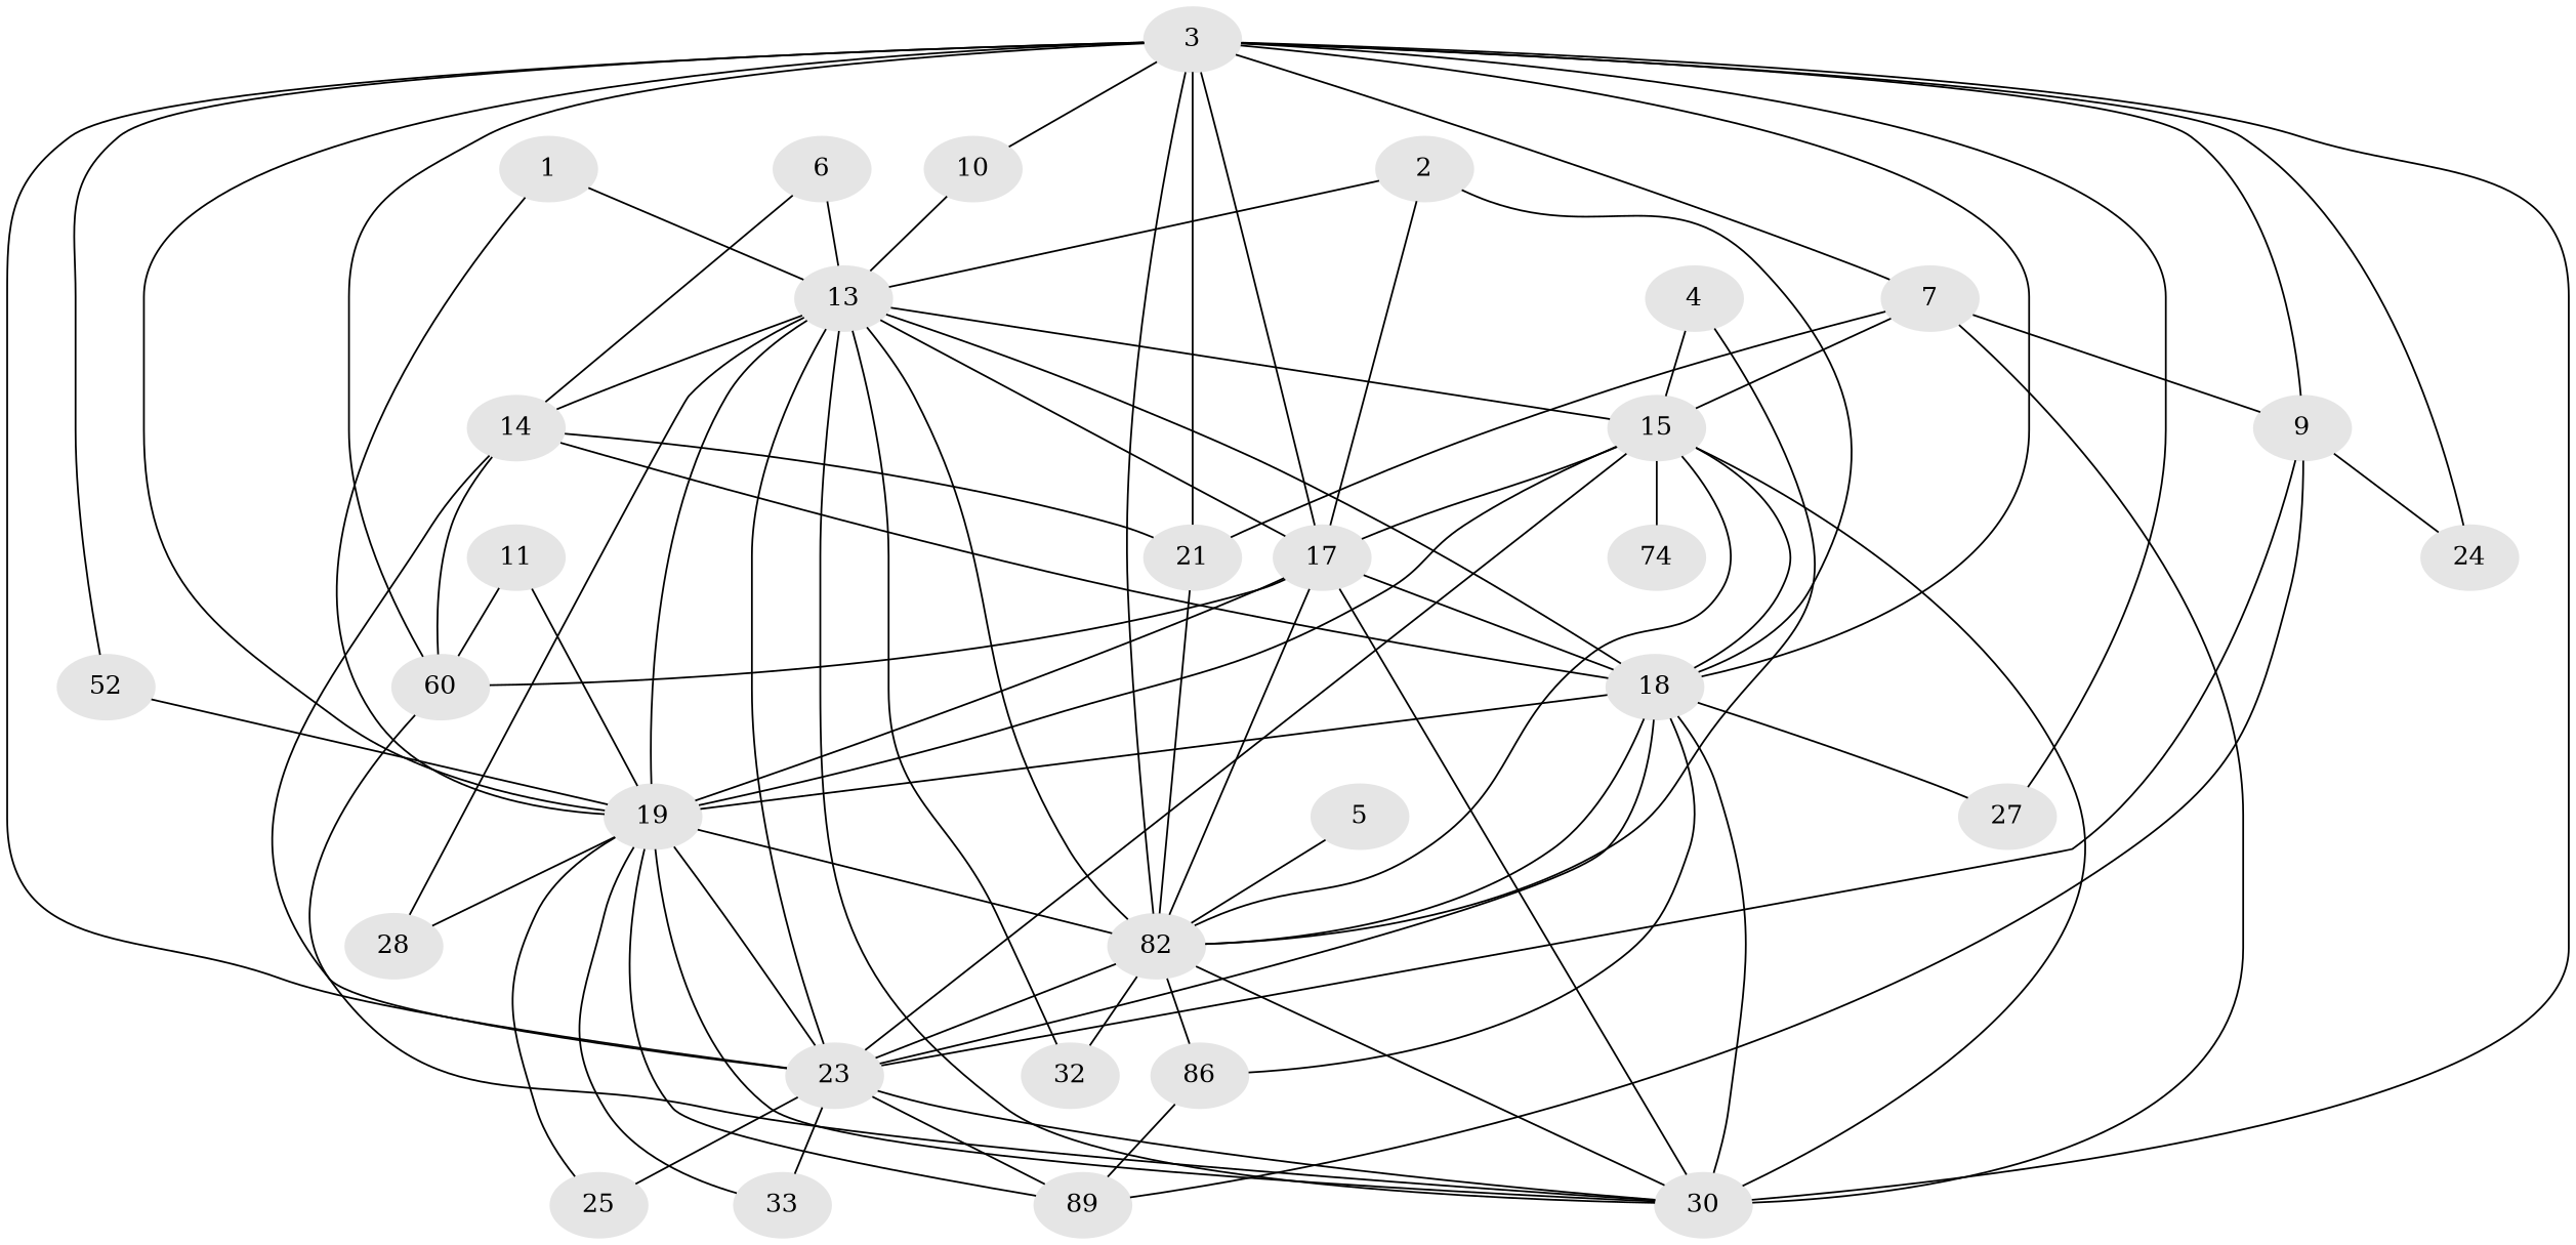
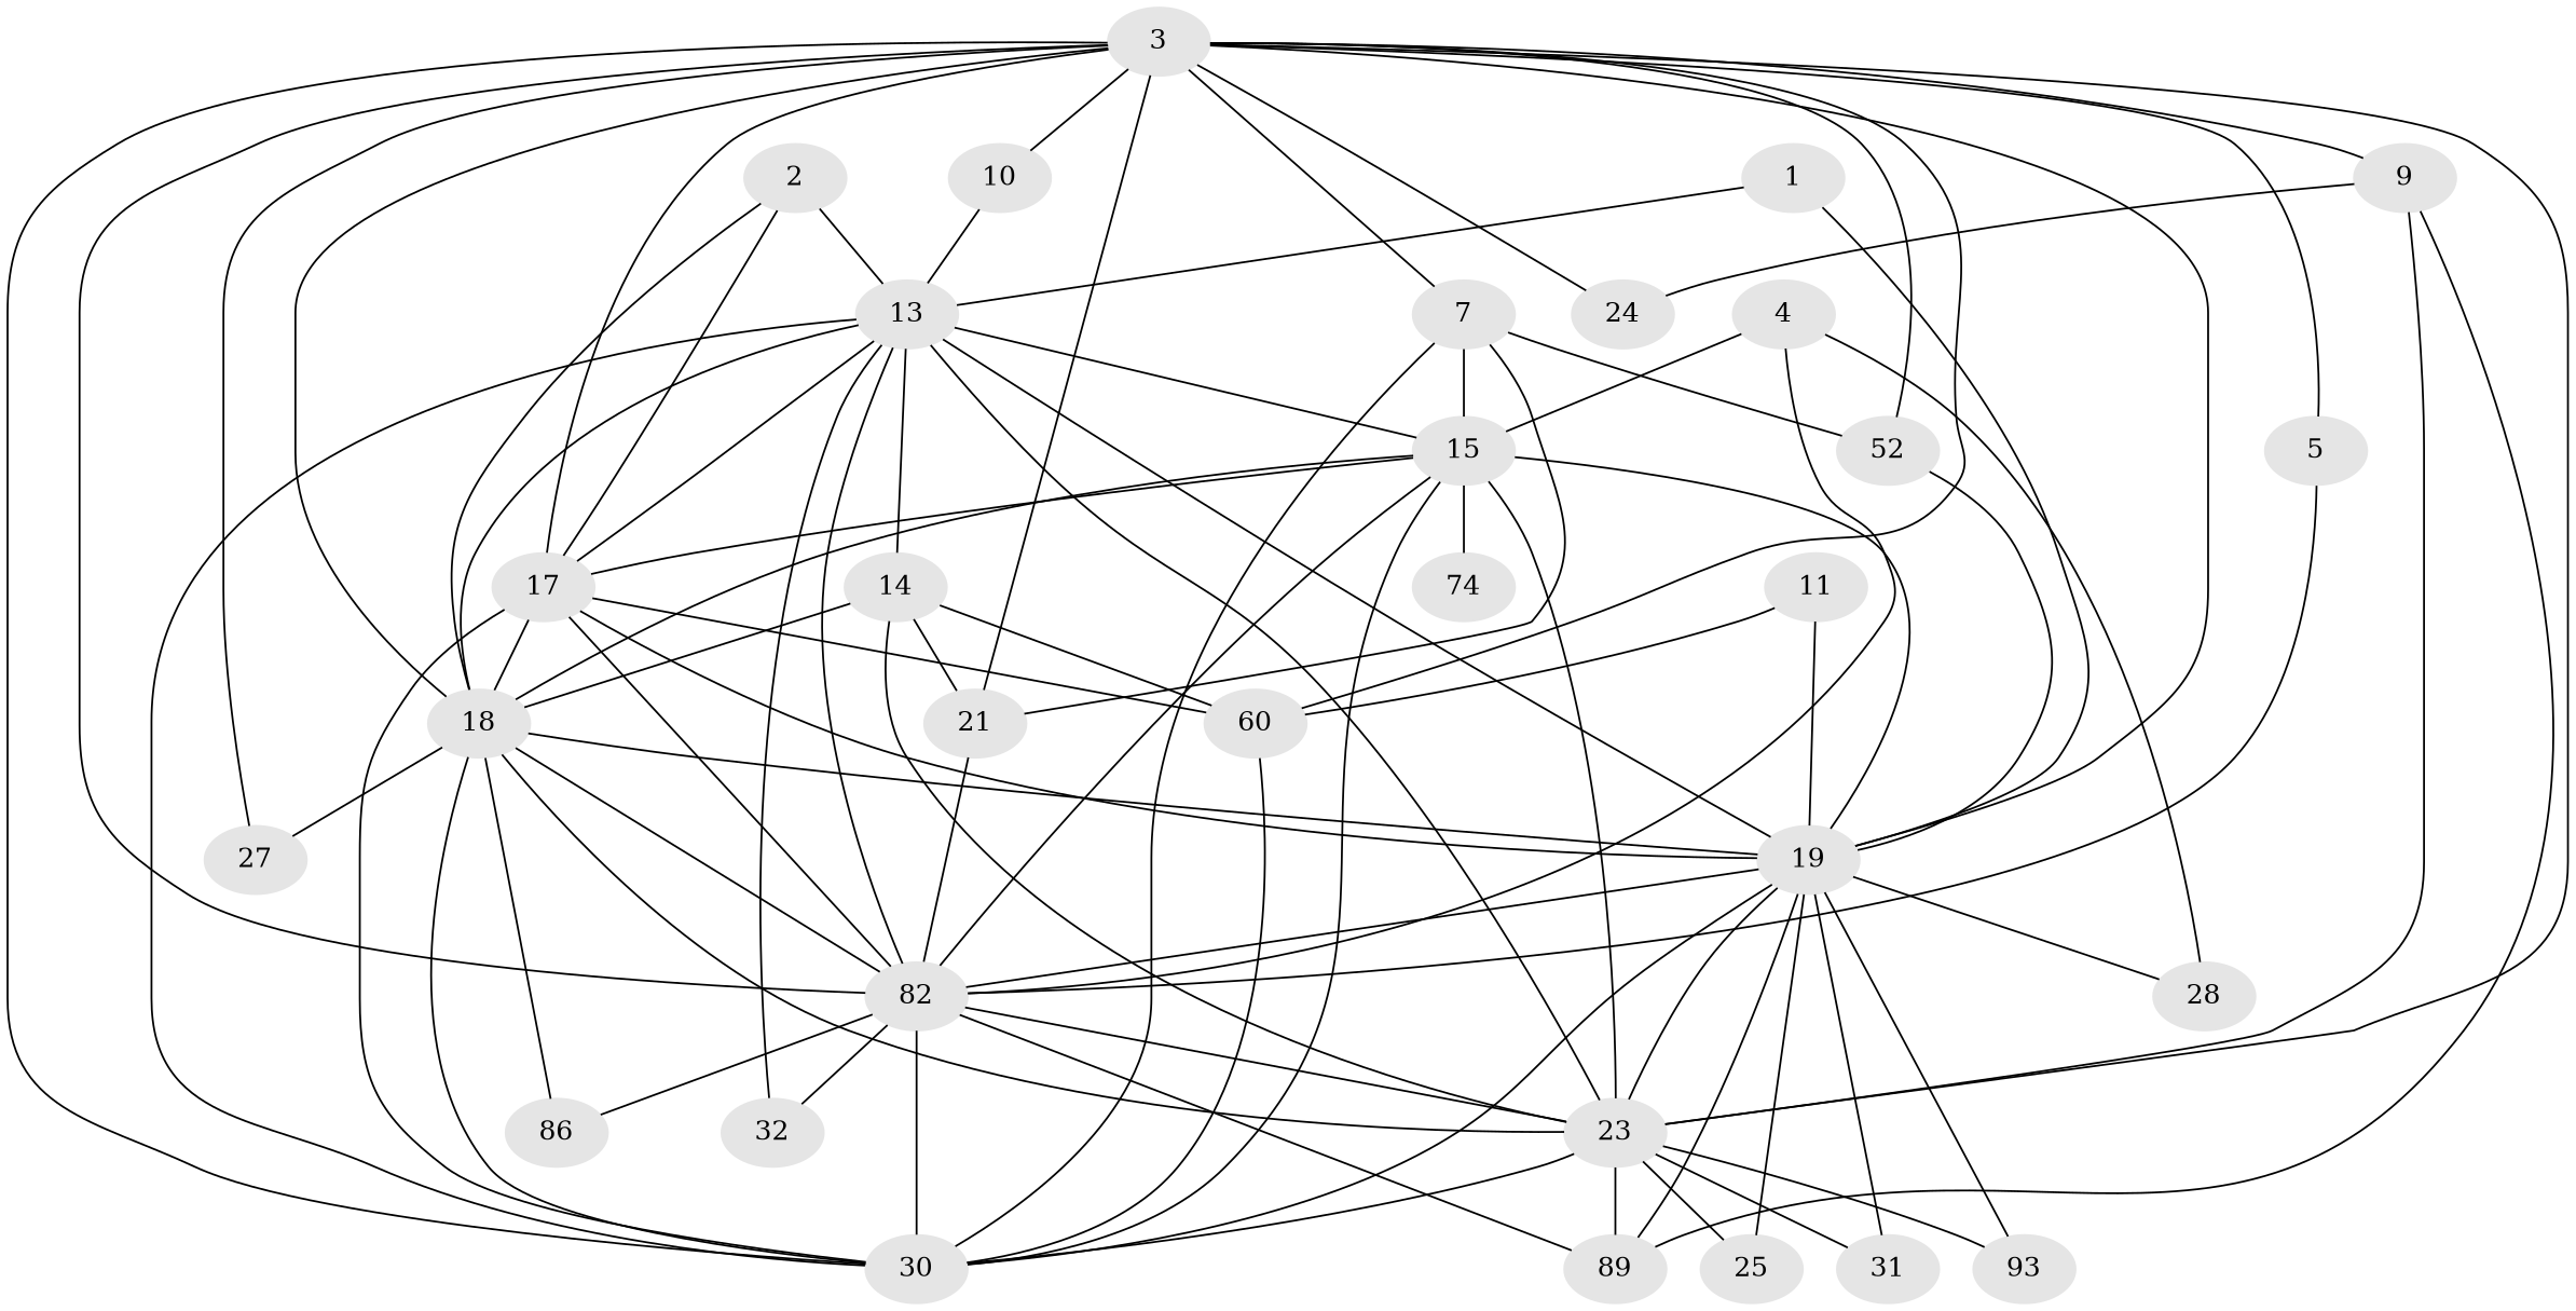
  graph {
    node [color=gray90 style=filled]
    edge [weight=1.0]
    1
    13
    19
    17
    18
    14
    15
    n8 [label=82]
    23
    30
    28
    32
    n13 [label=89]
    25
-   33
+   31
+   33 [label=93]
    2
    n18 [label=60]
    27
    n20 [label=86]
    3
    5
    7
    9
    10
    n26 [label=52]
    21
    24
    n29 [label=74]
    4
-   6
    11
    1 -- 13
    1 -- 19
    13 -- 19
    13 -- 17
    13 -- 18
    13 -- 14
    13 -- 15
    13 -- n8
    13 -- 23 [weight=2.0]
    13 -- 30
-   13 -- 28
+   4 -- 28
    13 -- 32
    19 -- n8 [weight=2.0]
    19 -- 23 [weight=2.0]
    19 -- 30
    19 -- 28
    19 -- n13
    19 -- 25
+   19 -- 31
    19 -- 33
    17 -- 19 [weight=2.0]
    17 -- 18 [weight=3.0]
    17 -- n8
    17 -- 30
    17 -- n18
    18 -- 19
    18 -- n8 [weight=2.0]
    18 -- 23 [weight=2.0]
    18 -- 30
    18 -- 27
    18 -- n20
    14 -- 18 [weight=2.0]
    14 -- 23
    14 -- n18
    14 -- 21
    15 -- 19 [weight=2.0]
    15 -- 17
    15 -- 18
    15 -- n8
    15 -- 23 [weight=2.0]
    15 -- 30
    15 -- n29
    n8 -- 23 [weight=2.0]
    n8 -- 30
    n8 -- 32
-   n20 -- n13
+   n8 -- n13
    n8 -- n20
    23 -- 30
    23 -- n13
    23 -- 25
+   23 -- 31
    23 -- 33
    2 -- 13 [weight=2.0]
    2 -- 17
    2 -- 18
    n18 -- 30
    3 -- 19 [weight=2.0]
    3 -- 17 [weight=2.0]
    3 -- 18 [weight=2.0]
    3 -- n8 [weight=3.0]
    3 -- 23 [weight=3.0]
    3 -- 30 [weight=2.0]
    3 -- n18
    3 -- 27
+   3 -- 5
    3 -- 7
    3 -- 9
    3 -- 10
    3 -- n26
    3 -- 21 [weight=2.0]
    3 -- 24
    5 -- n8
    7 -- 15
    7 -- 30
-   7 -- 9
+   7 -- n26
    7 -- 21
    9 -- 23
    9 -- n13
    9 -- 24
    10 -- 13
    n26 -- 19 [weight=2.0]
    21 -- n8
    4 -- 15
    4 -- n8
-   6 -- 13
-   6 -- 14
    11 -- 19
    11 -- n18
  }
